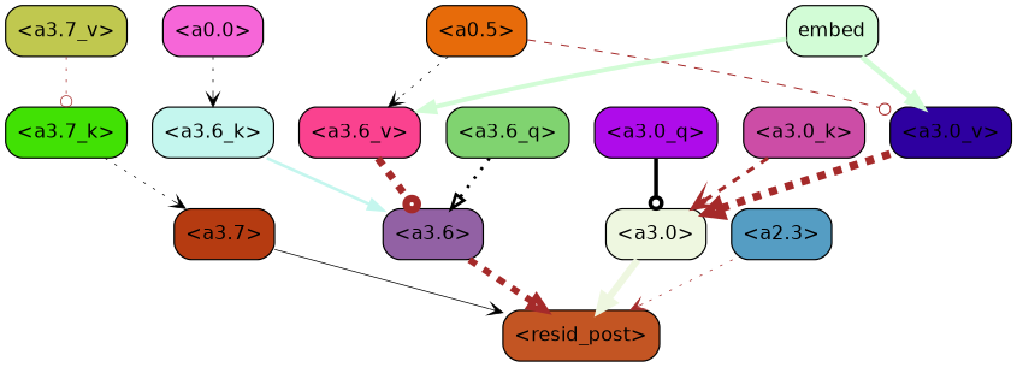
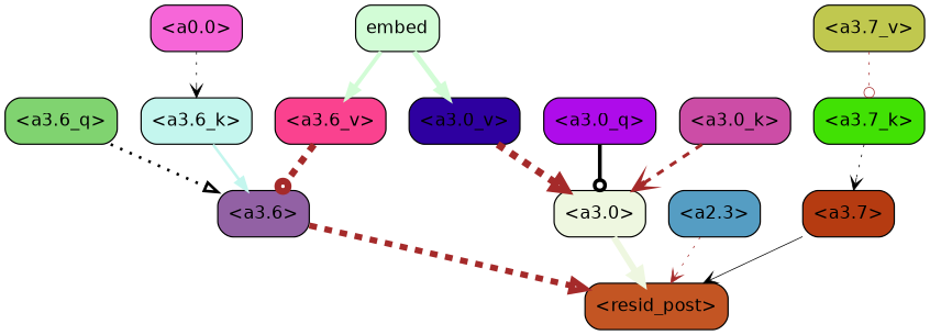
  strict digraph {
    splines=true
    node [color=black fontname=Helvetica shape=box style="filled, rounded"]
    edge [arrowhead=vee color=brown penwidth=0.6 style=dotted]
    "<a3.7>" [fillcolor="#b53b11"]
    "<resid_post>" [fillcolor="#c35523"]
    "<a3.6>" [fillcolor="#9261a4"]
    "<a3.0>" [fillcolor="#eef7e0"]
    "<a2.3>" [fillcolor="#559dc3"]
    "<a3.6_q>" [fillcolor="#80d370"]
    "<a3.0_q>" [fillcolor="#ae0cea"]
    "<a3.7_k>" [fillcolor="#41e104"]
    "<a3.6_k>" [fillcolor="#c4f6ee"]
    "<a3.0_k>" [fillcolor="#cc4da6"]
    "<a3.7_v>" [fillcolor="#c0c84f"]
    "<a3.6_v>" [fillcolor="#fa428f"]
    "<a3.0_v>" [fillcolor="#2e00a0"]
-   "<a0.5>" [fillcolor="#e76b0a"]
    "<a0.0>" [fillcolor="#f666d8"]
    embed [fillcolor="#d2fcd6"]
    "<a3.7>" -> "<resid_post>" [color=black style=solid]
    "<a3.6>" -> "<resid_post>" [arrowhead=onormal penwidth=4.749041676521301 style=dashed]
    "<a3.0>" -> "<resid_post>" [color="#eef7e0" penwidth=5.004215121269226 arrowhead="" style=""]
    "<a2.3>" -> "<resid_post>"
    "<a3.6_q>" -> "<a3.6>" [arrowhead=onormal color=black penwidth=2.199681341648102]
    "<a3.0_q>" -> "<a3.0>" [arrowhead=odot color=black penwidth=2.9459195733070374 style=solid]
    "<a3.7_k>" -> "<a3.7>" [color=black]
    "<a3.6_k>" -> "<a3.6>" [color="#c4f6ee" penwidth=2.13908451795578 arrowhead="" style=""]
    "<a3.0_k>" -> "<a3.0>" [penwidth=2.520303964614868 style=dashed]
    "<a3.7_v>" -> "<a3.7_k>" [arrowhead=odot]
    "<a3.6_v>" -> "<a3.6>" [arrowhead=odot penwidth=5.297133803367615 style=dashed]
    "<a3.0_v>" -> "<a3.0>" [arrowhead=onormal penwidth=5.680712580680847 style=dashed]
-   "<a0.5>" -> "<a3.6_v>" [color=black]
-   "<a0.5>" -> "<a3.0_v>" [arrowhead=odot penwidth=0.8535017371177673 style=dashed]
    "<a0.0>" -> "<a3.6_k>" [color=black]
    embed -> "<a3.6_v>" [color="#d2fcd6" penwidth=3.2414157912135124 arrowhead="" style=""]
    embed -> "<a3.0_v>" [color="#d2fcd6" penwidth=3.929257571697235 arrowhead="" style=""]
  }
